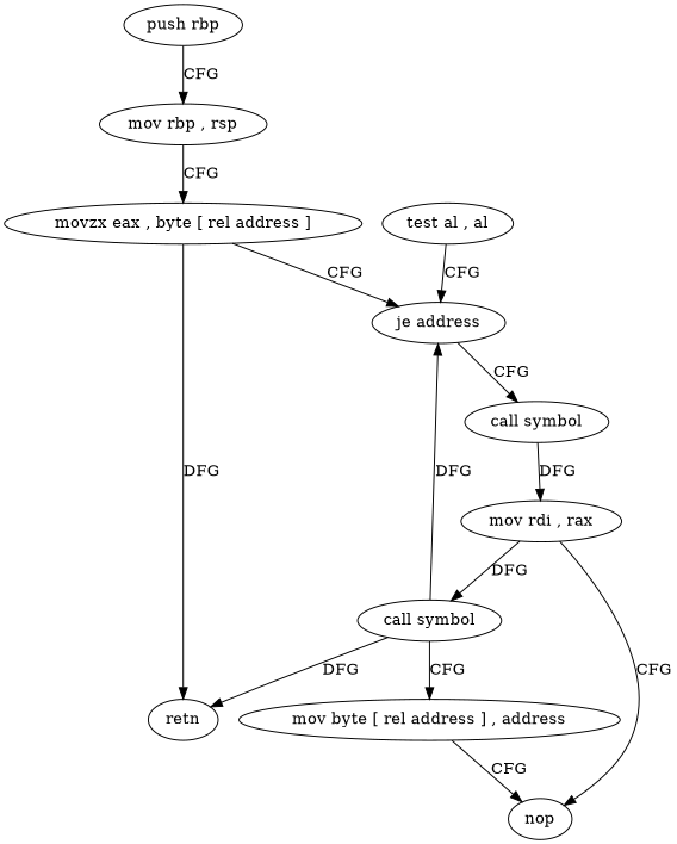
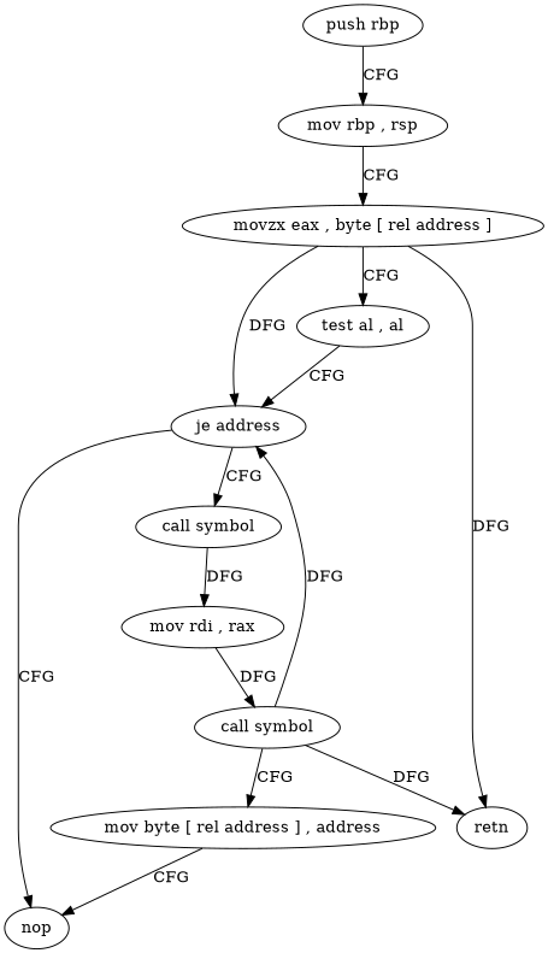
  digraph {
    n1 [label="push rbp"]
    n2 [label="mov rbp , rsp"]
    n3 [label="movzx eax , byte [ rel address ]"]
    n4 [label="test al , al"]
    n5 [label="je address"]
    n6 [label=retn]
    n7 [label=nop]
    n8 [label="call symbol"]
    n9 [label="mov rdi , rax"]
    n10 [label="call symbol"]
    n11 [label="mov byte [ rel address ] , address"]
    n1 -> n2 [label=CFG]
    n2 -> n3 [label=CFG]
-   n3 -> n5 [label=CFG]
+   n3 -> n4 [label=CFG]
+   n3 -> n5 [label=DFG]
    n3 -> n6 [label=DFG]
    n4 -> n5 [label=CFG]
-   n9 -> n7 [label=CFG]
+   n5 -> n7 [label=CFG]
    n5 -> n8 [label=CFG]
    n8 -> n9 [label=DFG]
    n9 -> n10 [label=DFG]
    n10 -> n5 [label=DFG]
    n10 -> n6 [label=DFG]
    n10 -> n11 [label=CFG]
    n11 -> n7 [label=CFG]
  }
